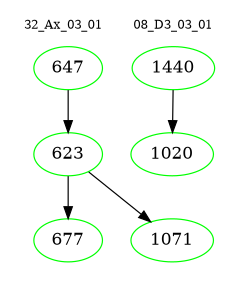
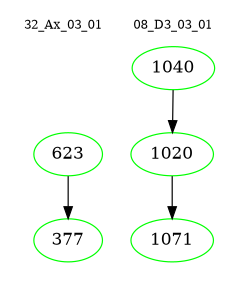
  digraph {
    node [color=green]
    edge [color=black]
-   n1 [label=647]
    n2 [label=623]
-   n3 [label=677]
-   n4 [label=1440]
+   n3 [label=377]
+   n4 [label=1040]
    n5 [label=1020]
    n6 [label=1071]
    subgraph cluster_1 {
      color=white
      fontsize=10
      label="32_Ax_03_01"
-     n1
      n2
      n3
    }
    subgraph cluster_2 {
      color=white
      fontsize=10
      label="08_D3_03_01"
      n4
      n5
      n6
    }
-   n1 -> n2
    n2 -> n3
    n4 -> n5
-   n2 -> n6
+   n5 -> n6
  }
